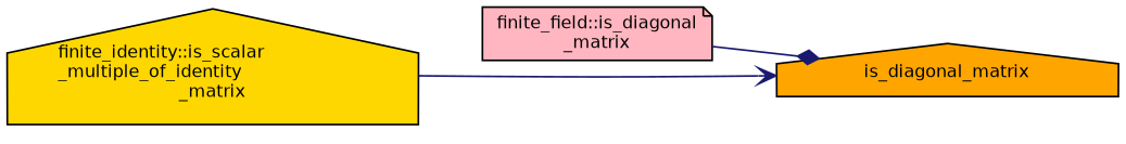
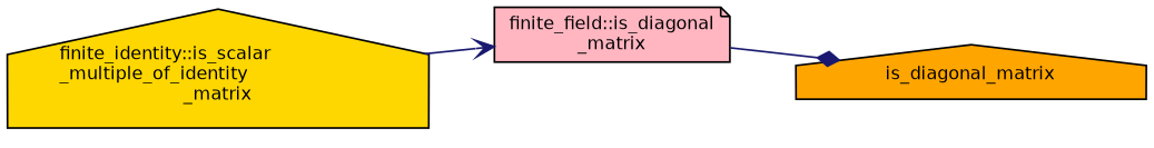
  digraph {
    rankdir=LR
    node [color=black fontname=Helvetica fontsize=10 shape=house style=filled]
    edge [color=midnightblue fontname=Helvetica fontsize=10 labelfontname=Helvetica labelfontsize=10 style=solid]
    n1 [fillcolor=gold fontcolor=black height=0.2 label="finite_identity::is_scalar\l_multiple_of_identity\l_matrix" width=0.4]
    n2 [fillcolor=lightpink height=0.2 label="finite_field::is_diagonal\l_matrix" shape=note width=0.4]
    n3 [fillcolor=orange height=0.2 label=is_diagonal_matrix width=0.4]
-   n1 -> n3 [arrowhead=vee]
+   n1 -> n2 [arrowhead=vee]
    n2 -> n3 [arrowhead=diamond]
  }
